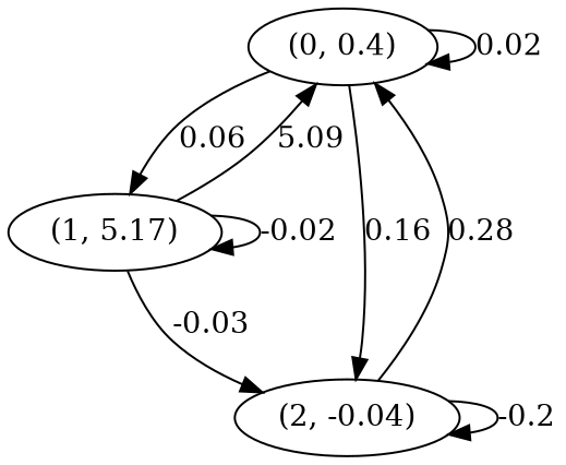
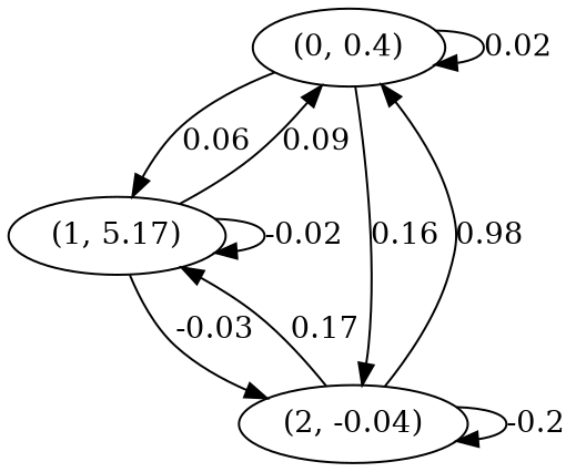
  digraph {
    fontname="DejaVu Serif"
    node [fontname="DejaVu Serif"]
    edge [fontname="DejaVu Serif"]
    n1 [label="(0, 0.4)"]
    n2 [label="(1, 5.17)"]
    n3 [label="(2, -0.04)"]
    n1 -> n1 [label=0.02]
    n1 -> n2 [label=0.06]
    n1 -> n3 [label=0.16]
-   n2 -> n1 [label=5.09]
+   n2 -> n1 [label=0.09]
    n2 -> n2 [label=-0.02]
    n2 -> n3 [label=-0.03]
-   n3 -> n1 [label=0.28]
+   n3 -> n1 [label=0.98]
+   n3 -> n2 [label=0.17]
    n3 -> n3 [label=-0.2]
  }
